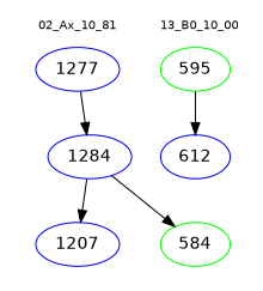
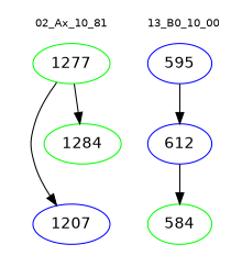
  digraph {
    fontname="DejaVu Sans"
    node [color=green fontname="DejaVu Sans"]
    edge [color=black fontname="DejaVu Sans"]
-   n1 [color=blue label=1277]
-   n2 [color=blue label=1284]
+   n1 [label=1277]
+   n2 [label=1284]
    n3 [color=blue label=1207]
-   n4 [label=595]
+   n4 [color=blue label=595]
    n5 [color=blue label=612]
    n6 [label=584]
    subgraph cluster_1 {
      color=white
      fontsize=10
      label="02_Ax_10_81"
      n1
      n2
      n3
    }
    subgraph cluster_2 {
      color=white
      fontsize=10
      label="13_B0_10_00"
      n4
      n5
      n6
    }
    n1 -> n2
-   n2 -> n3
+   n1 -> n3
    n4 -> n5
-   n2 -> n6
+   n5 -> n6
  }
